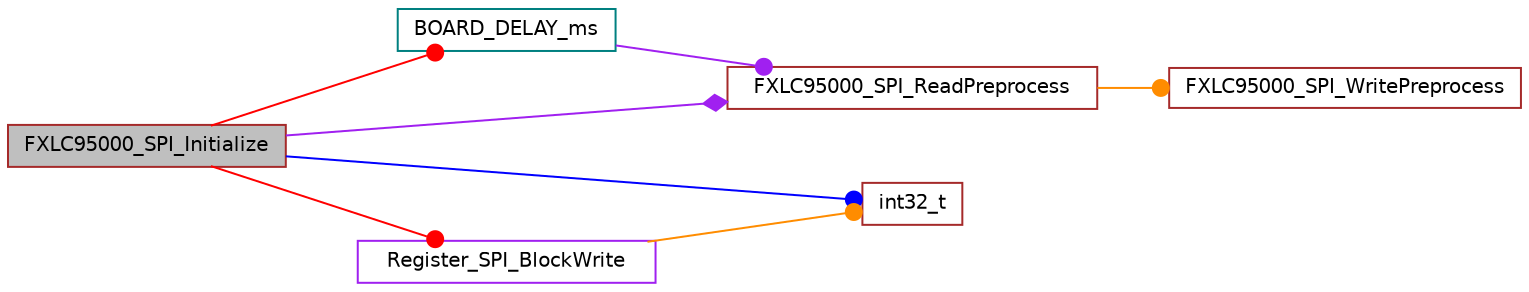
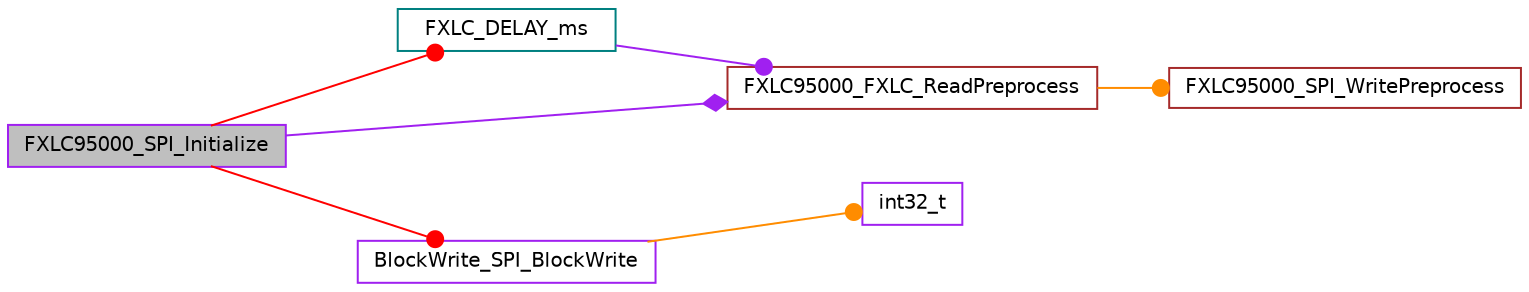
  digraph {
    fontname="DejaVu Sans"
    rankdir=LR
    node [color=purple fillcolor=white fontname="DejaVu Sans" fontsize=10 shape=record style=filled]
    edge [arrowhead=dot color=red fontname="DejaVu Sans" fontsize=10 labelfontname=Helvetica labelfontsize=10 style=solid]
-   n1 [color=brown fillcolor=grey75 fontcolor=black height=0.2 label=FXLC95000_SPI_Initialize width=0.4]
-   n2 [color=teal height=0.2 label=BOARD_DELAY_ms width=0.4]
-   n3 [color=brown height=0.2 label=int32_t width=0.4]
-   n4 [color=brown height=0.2 label=FXLC95000_SPI_ReadPreprocess width=0.4]
-   n5 [height=0.2 label=Register_SPI_BlockWrite width=0.4]
+   n1 [fillcolor=grey75 fontcolor=black height=0.2 label=FXLC95000_SPI_Initialize width=0.4]
+   n2 [color=teal height=0.2 label=FXLC_DELAY_ms width=0.4]
+   n3 [height=0.2 label=int32_t width=0.4]
+   n4 [color=brown height=0.2 label=FXLC95000_FXLC_ReadPreprocess width=0.4]
+   n5 [height=0.2 label=BlockWrite_SPI_BlockWrite width=0.4]
    n6 [color=brown height=0.2 label=FXLC95000_SPI_WritePreprocess width=0.4]
    n1 -> n2
-   n1 -> n3 [color=blue]
    n1 -> n4 [arrowhead=diamond color=purple]
    n1 -> n5
    n2 -> n4 [color=purple]
    n4 -> n6 [color=darkorange]
    n5 -> n3 [color=darkorange]
  }
